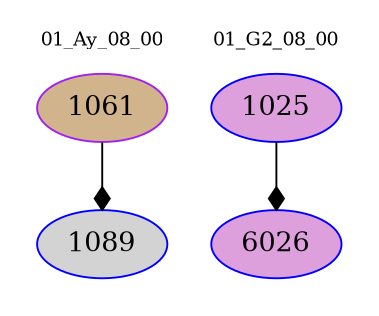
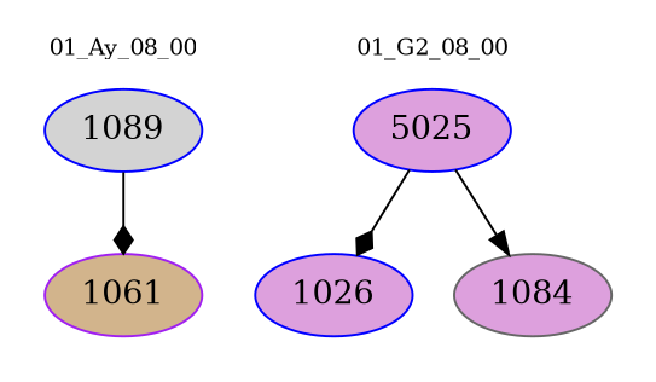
  digraph {
    node [color=blue fillcolor=plum style=filled]
    edge [arrowhead=diamond color=black]
    n1 [color=purple fillcolor=tan label=1061]
    n2 [fillcolor=lightgrey label=1089]
-   n3 [label=1025]
-   n4 [label=6026]
+   n3 [label=5025]
+   n4 [label=1026]
+   n5 [color=gray40 label=1084]
    subgraph cluster_1 {
      color=white
      fontsize=10
      label="01_Ay_08_00"
      n1
      n2
    }
    subgraph cluster_2 {
      color=white
      fontsize=10
      label="01_G2_08_00"
      n3
      n4
+     n5
    }
-   n1 -> n2
+   n2 -> n1
    n3 -> n4
+   n3 -> n5 [arrowhead=normal]
  }
